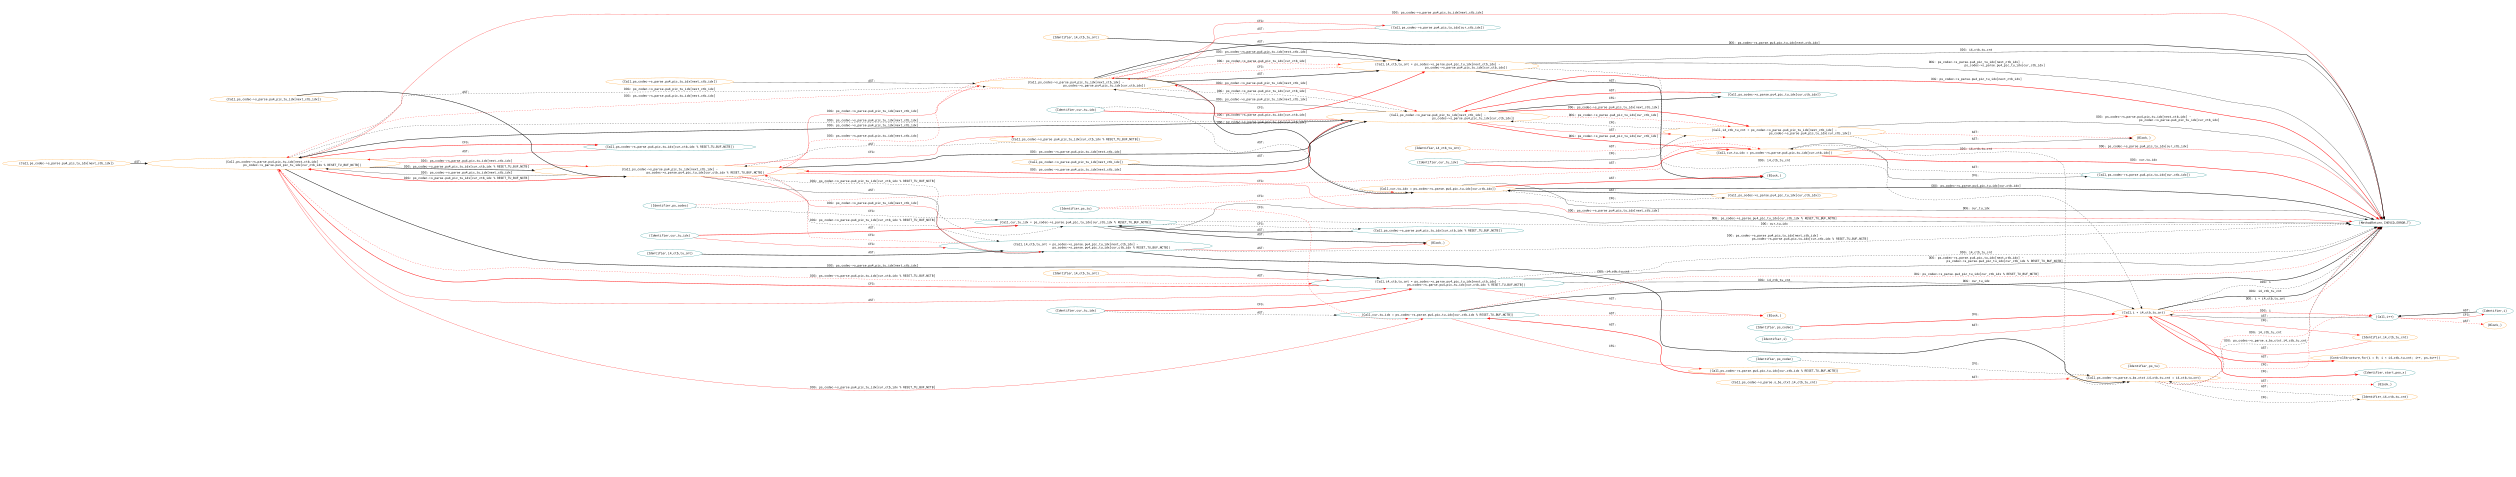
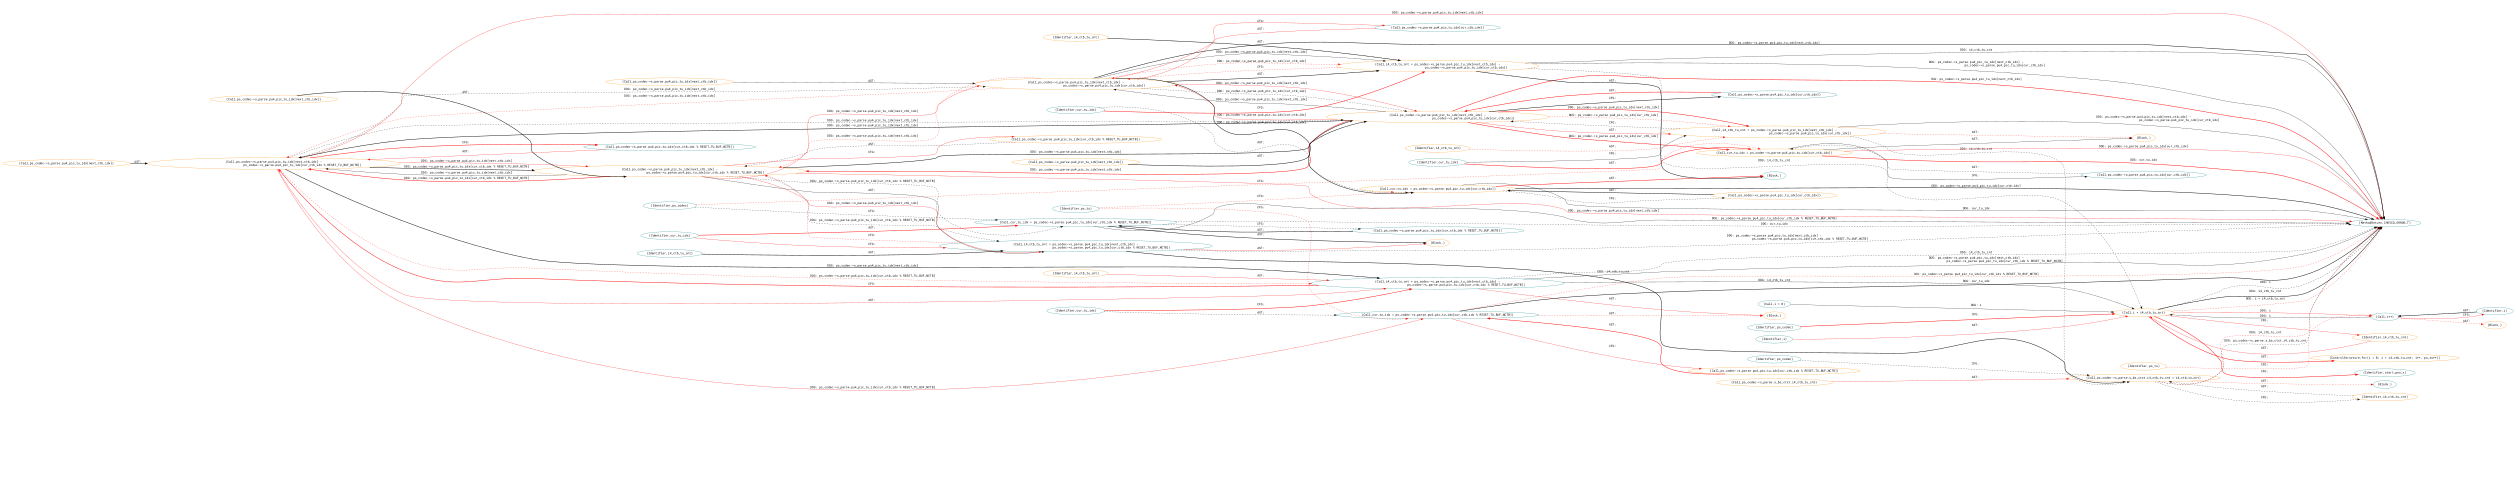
  digraph {
    fontname="Roboto Mono"
    rankdir=LR
    node [color=darkorange fontname="Roboto Mono"]
    edge [color=red fontname="Roboto Mono" style=solid]
    n1 [label="(Call,ps_codec->s_parse.pu4_pic_tu_idx[next_ctb_idx] -\n                                ps_codec->s_parse.pu4_pic_tu_idx[cur_ctb_idx % RESET_TU_BUF_NCTB])"]
    n2 [label="(Call,ps_codec->s_parse.pu4_pic_tu_idx[next_ctb_idx] -\n                                        ps_codec->s_parse.pu4_pic_tu_idx[cur_ctb_idx % RESET_TU_BUF_NCTB])"]
    n3 [label="(Call,ps_codec->s_parse.pu4_pic_tu_idx[next_ctb_idx] -\n                                ps_codec->s_parse.pu4_pic_tu_idx[cur_ctb_idx])"]
    n4 [label="(Call,ps_codec->s_parse.pu4_pic_tu_idx[next_ctb_idx] -\n                                        ps_codec->s_parse.pu4_pic_tu_idx[cur_ctb_idx])"]
    n5 [color=teal label="(Call,i4_ctb_tu_cnt = ps_codec->s_parse.pu4_pic_tu_idx[next_ctb_idx] -\n                                ps_codec->s_parse.pu4_pic_tu_idx[cur_ctb_idx % RESET_TU_BUF_NCTB])"]
    n6 [color=teal label="(Call,cur_tu_idx = ps_codec->s_parse.pu4_pic_tu_idx[cur_ctb_idx % RESET_TU_BUF_NCTB])"]
    n7 [color=teal label="(Call,ps_codec->s_parse.pu4_pic_tu_idx[cur_ctb_idx % RESET_TU_BUF_NCTB])"]
    n8 [color=teal label="(MethodReturn,IHEVCD_ERROR_T)"]
    n9 [color=teal label="(Call,i4_ctb_tu_cnt = ps_codec->s_parse.pu4_pic_tu_idx[next_ctb_idx] -\n                                        ps_codec->s_parse.pu4_pic_tu_idx[cur_ctb_idx % RESET_TU_BUF_NCTB])"]
    n10 [color=teal label="(Call,cur_tu_idx = ps_codec->s_parse.pu4_pic_tu_idx[cur_ctb_idx % RESET_TU_BUF_NCTB])"]
    n11 [label="(Call,ps_codec->s_parse.pu4_pic_tu_idx[cur_ctb_idx % RESET_TU_BUF_NCTB])"]
    n12 [label="(Call,i4_ctb_tu_cnt = ps_codec->s_parse.pu4_pic_tu_idx[next_ctb_idx] -\n                                ps_codec->s_parse.pu4_pic_tu_idx[cur_ctb_idx])"]
    n13 [label="(Call,cur_tu_idx = ps_codec->s_parse.pu4_pic_tu_idx[cur_ctb_idx])"]
    n14 [color=teal label="(Call,ps_codec->s_parse.pu4_pic_tu_idx[cur_ctb_idx])"]
    n15 [label="(Call,i4_ctb_tu_cnt = ps_codec->s_parse.pu4_pic_tu_idx[next_ctb_idx] -\n                                        ps_codec->s_parse.pu4_pic_tu_idx[cur_ctb_idx])"]
    n16 [label="(Call,cur_tu_idx = ps_codec->s_parse.pu4_pic_tu_idx[cur_ctb_idx])"]
    n17 [color=teal label="(Call,ps_codec->s_parse.pu4_pic_tu_idx[cur_ctb_idx])"]
    n18 [label="(Call,i < i4_ctb_tu_cnt)"]
    n19 [label="(Block,)"]
    n20 [label="(Call,ps_codec->s_parse.pu4_pic_tu_idx[cur_ctb_idx % RESET_TU_BUF_NCTB])"]
    n21 [label="(Call,ps_codec->s_parse.s_bs_ctxt.i4_ctb_tu_cnt = i4_ctb_tu_cnt)"]
    n22 [label="(Block,)"]
    n23 [color=teal label="(Call,ps_codec->s_parse.pu4_pic_tu_idx[cur_ctb_idx % RESET_TU_BUF_NCTB])"]
    n24 [color=teal label="(Block,)"]
    n25 [label="(Call,ps_codec->s_parse.pu4_pic_tu_idx[cur_ctb_idx])"]
    n26 [label="(Block,)"]
    n27 [color=teal label="(Call,ps_codec->s_parse.pu4_pic_tu_idx[cur_ctb_idx])"]
    n28 [color=teal label="(Call,i++)"]
    n29 [label="(Identifier,i4_ctb_tu_cnt)"]
    n30 [label="(ControlStructure,for(i = 0; i < i4_ctb_tu_cnt; i++, ps_tu++))"]
    n31 [color=teal label="(Identifier,start_pos_x)"]
    n32 [color=teal label="(Identifier,i)"]
    n33 [label="(Block,)"]
    n34 [label="(Identifier,i4_ctb_tu_cnt)"]
    n35 [color=teal label="(Block,)"]
    n36 [color=teal label="(Identifier,ps_tu)"]
    n37 [label="(Call,ps_codec->s_parse.pu4_pic_tu_idx[next_ctb_idx])"]
    n38 [label="(Identifier,i4_ctb_tu_cnt)"]
    n39 [label="(Call,ps_codec->s_parse.pu4_pic_tu_idx[next_ctb_idx])"]
    n40 [label="(Identifier,i4_ctb_tu_cnt)"]
    n41 [label="(Call,ps_codec->s_parse.pu4_pic_tu_idx[next_ctb_idx])"]
    n42 [color=teal label="(Identifier,cur_tu_idx)"]
    n43 [color=teal label="(Identifier,ps_codec)"]
    n44 [color=teal label="(Identifier,ps_codec)"]
    n45 [color=teal label="(Identifier,cur_tu_idx)"]
    n46 [color=teal label="(Identifier,i4_ctb_tu_cnt)"]
    n47 [color=teal label="(Identifier,i)"]
    n48 [label="(Call,ps_codec->s_parse.s_bs_ctxt.i4_ctb_tu_cnt)"]
+   n49 [color=teal label="(Call,i = 0)"]
    n50 [color=teal label="(Identifier,ps_codec)"]
    n51 [label="(Call,ps_codec->s_parse.pu4_pic_tu_idx[next_ctb_idx])"]
    n52 [label="(Identifier,ps_tu)"]
    n53 [color=teal label="(Identifier,cur_tu_idx)"]
    n54 [color=teal label="(Identifier,cur_tu_idx)"]
    n55 [label="(Identifier,i4_ctb_tu_cnt)"]
    n1 -> n2 [label="DDG: ps_codec->s_parse.pu4_pic_tu_idx[next_ctb_idx]"]
    n1 -> n2 [color=black label="DDG: ps_codec->s_parse.pu4_pic_tu_idx[cur_ctb_idx % RESET_TU_BUF_NCTB]" style=bold]
    n1 -> n3 [color=black label="DDG: ps_codec->s_parse.pu4_pic_tu_idx[next_ctb_idx]" style=dashed]
    n1 -> n4 [color=black label="DDG: ps_codec->s_parse.pu4_pic_tu_idx[next_ctb_idx]" style=dashed]
    n1 -> n5 [label="AST: "]
    n1 -> n5 [color=black label="DDG: ps_codec->s_parse.pu4_pic_tu_idx[next_ctb_idx]" style=bold]
    n1 -> n5 [label="DDG: ps_codec->s_parse.pu4_pic_tu_idx[cur_ctb_idx % RESET_TU_BUF_NCTB]" style=dashed]
    n1 -> n6 [label="DDG: ps_codec->s_parse.pu4_pic_tu_idx[cur_ctb_idx % RESET_TU_BUF_NCTB]"]
    n1 -> n7 [label="CFG: " style=bold]
    n1 -> n8 [label="DDG: ps_codec->s_parse.pu4_pic_tu_idx[next_ctb_idx]"]
    n2 -> n1 [color=black label="DDG: ps_codec->s_parse.pu4_pic_tu_idx[next_ctb_idx]"]
    n2 -> n1 [label="DDG: ps_codec->s_parse.pu4_pic_tu_idx[cur_ctb_idx % RESET_TU_BUF_NCTB]" style=bold]
    n2 -> n3 [label="DDG: ps_codec->s_parse.pu4_pic_tu_idx[next_ctb_idx]"]
    n2 -> n4 [color=black label="DDG: ps_codec->s_parse.pu4_pic_tu_idx[next_ctb_idx]" style=bold]
    n2 -> n8 [label="DDG: ps_codec->s_parse.pu4_pic_tu_idx[next_ctb_idx]"]
    n2 -> n9 [color=black label="AST: "]
    n2 -> n9 [label="DDG: ps_codec->s_parse.pu4_pic_tu_idx[next_ctb_idx]"]
    n2 -> n9 [color=black label="DDG: ps_codec->s_parse.pu4_pic_tu_idx[cur_ctb_idx % RESET_TU_BUF_NCTB]" style=dashed]
    n2 -> n10 [color=black label="DDG: ps_codec->s_parse.pu4_pic_tu_idx[cur_ctb_idx % RESET_TU_BUF_NCTB]" style=dashed]
    n2 -> n11 [label="CFG: "]
    n3 -> n1 [label="DDG: ps_codec->s_parse.pu4_pic_tu_idx[next_ctb_idx]" style=dashed]
    n3 -> n2 [label="DDG: ps_codec->s_parse.pu4_pic_tu_idx[next_ctb_idx]" style=dashed]
    n3 -> n4 [label="DDG: ps_codec->s_parse.pu4_pic_tu_idx[next_ctb_idx]"]
    n3 -> n4 [color=black label="DDG: ps_codec->s_parse.pu4_pic_tu_idx[cur_ctb_idx]" style=dashed]
    n3 -> n8 [color=black label="DDG: ps_codec->s_parse.pu4_pic_tu_idx[next_ctb_idx]" style=bold]
    n3 -> n12 [color=black label="AST: " style=bold]
    n3 -> n12 [color=black label="DDG: ps_codec->s_parse.pu4_pic_tu_idx[next_ctb_idx]"]
    n3 -> n12 [label="DDG: ps_codec->s_parse.pu4_pic_tu_idx[cur_ctb_idx]" style=dashed]
    n3 -> n13 [color=black label="DDG: ps_codec->s_parse.pu4_pic_tu_idx[cur_ctb_idx]" style=bold]
    n3 -> n14 [label="CFG: "]
    n4 -> n1 [color=black label="DDG: ps_codec->s_parse.pu4_pic_tu_idx[next_ctb_idx]" style=bold]
    n4 -> n2 [label="DDG: ps_codec->s_parse.pu4_pic_tu_idx[next_ctb_idx]" style=bold]
    n4 -> n3 [color=black label="DDG: ps_codec->s_parse.pu4_pic_tu_idx[next_ctb_idx]"]
    n4 -> n3 [label="DDG: ps_codec->s_parse.pu4_pic_tu_idx[cur_ctb_idx]"]
    n4 -> n8 [label="DDG: ps_codec->s_parse.pu4_pic_tu_idx[next_ctb_idx]" style=bold]
    n4 -> n15 [label="AST: "]
    n4 -> n15 [label="DDG: ps_codec->s_parse.pu4_pic_tu_idx[next_ctb_idx]" style=bold]
    n4 -> n15 [label="DDG: ps_codec->s_parse.pu4_pic_tu_idx[cur_ctb_idx]" style=dashed]
    n4 -> n16 [label="DDG: ps_codec->s_parse.pu4_pic_tu_idx[cur_ctb_idx]" style=bold]
    n4 -> n17 [color=black label="CFG: " style=bold]
    n5 -> n1 [label="CFG: " style=bold]
    n5 -> n8 [color=black label="DDG: i4_ctb_tu_cnt" style=dashed]
    n5 -> n8 [color=black label="DDG: ps_codec->s_parse.pu4_pic_tu_idx[next_ctb_idx] -\n                                ps_codec->s_parse.pu4_pic_tu_idx[cur_ctb_idx % RESET_TU_BUF_NCTB]"]
    n5 -> n18 [color=black label="DDG: i4_ctb_tu_cnt"]
    n5 -> n19 [label="AST: "]
    n6 -> n8 [color=black label="DDG: cur_tu_idx" style=bold]
    n6 -> n8 [label="DDG: ps_codec->s_parse.pu4_pic_tu_idx[cur_ctb_idx % RESET_TU_BUF_NCTB]" style=dashed]
    n6 -> n19 [label="AST: " style=dashed]
    n6 -> n20 [label="CFG: "]
    n7 -> n1 [label="AST: "]
    n9 -> n2 [label="CFG: " style=dashed]
    n9 -> n8 [color=black label="DDG: ps_codec->s_parse.pu4_pic_tu_idx[next_ctb_idx] -\n                                        ps_codec->s_parse.pu4_pic_tu_idx[cur_ctb_idx % RESET_TU_BUF_NCTB]" style=dashed]
    n9 -> n21 [color=black label="DDG: i4_ctb_tu_cnt" style=bold]
    n9 -> n22 [label="AST: "]
    n10 -> n8 [color=black label="DDG: ps_codec->s_parse.pu4_pic_tu_idx[cur_ctb_idx % RESET_TU_BUF_NCTB]"]
    n10 -> n8 [color=black label="DDG: cur_tu_idx" style=dashed]
    n10 -> n22 [color=black label="AST: " style=bold]
    n10 -> n23 [color=black label="CFG: " style=dashed]
    n11 -> n2 [color=black label="AST: " style=dashed]
    n12 -> n3 [label="CFG: " style=dashed]
    n12 -> n8 [color=black label="DDG: i4_ctb_tu_cnt"]
    n12 -> n8 [color=black label="DDG: ps_codec->s_parse.pu4_pic_tu_idx[next_ctb_idx] -\n                                ps_codec->s_parse.pu4_pic_tu_idx[cur_ctb_idx]"]
    n12 -> n18 [color=black label="DDG: i4_ctb_tu_cnt" style=dashed]
    n12 -> n24 [color=black label="AST: " style=bold]
    n13 -> n8 [color=black label="DDG: ps_codec->s_parse.pu4_pic_tu_idx[cur_ctb_idx]" style=bold]
    n13 -> n8 [color=black label="DDG: cur_tu_idx"]
    n13 -> n24 [label="AST: " style=bold]
    n13 -> n25 [color=black label="CFG: " style=dashed]
    n14 -> n3 [label="AST: "]
    n15 -> n4 [color=black label="CFG: " style=dashed]
    n15 -> n8 [color=black label="DDG: ps_codec->s_parse.pu4_pic_tu_idx[next_ctb_idx] -\n                                        ps_codec->s_parse.pu4_pic_tu_idx[cur_ctb_idx]"]
    n15 -> n21 [color=black label="DDG: i4_ctb_tu_cnt" style=dashed]
    n15 -> n26 [label="AST: " style=dashed]
    n16 -> n8 [label="DDG: ps_codec->s_parse.pu4_pic_tu_idx[cur_ctb_idx]"]
    n16 -> n8 [label="DDG: cur_tu_idx" style=bold]
    n16 -> n26 [color=black label="AST: "]
    n16 -> n27 [color=black label="CFG: "]
    n17 -> n4 [label="AST: " style=bold]
    n18 -> n8 [label="DDG: i < i4_ctb_tu_cnt" style=dashed]
    n18 -> n8 [color=black label="DDG: i" style=dashed]
    n18 -> n8 [color=black label="DDG: i4_ctb_tu_cnt" style=bold]
    n18 -> n28 [label="DDG: i"]
    n18 -> n29 [label="CFG: "]
    n18 -> n30 [label="AST: " style=bold]
    n18 -> n31 [label="CFG: " style=bold]
    n20 -> n6 [label="AST: " style=bold]
    n21 -> n8 [label="DDG: i4_ctb_tu_cnt" style=dashed]
    n21 -> n8 [color=black label="DDG: ps_codec->s_parse.s_bs_ctxt.i4_ctb_tu_cnt" style=dashed]
    n21 -> n34 [color=black label="CFG: " style=dashed]
    n21 -> n35 [label="AST: " style=dashed]
    n23 -> n10 [color=black label="AST: " style=bold]
    n25 -> n13 [color=black label="AST: " style=bold]
    n27 -> n16 [color=black label="AST: " style=dashed]
-   n28 -> n18 [color=black label="AST: "]
+   n28 -> n18 [color=black label="DDG: i"]
    n28 -> n32 [label="CFG: "]
    n28 -> n33 [label="AST: " style=dashed]
    n29 -> n18 [label="AST: "]
    n32 -> n28 [color=black label="AST: " style=bold]
    n34 -> n21 [color=black label="AST: " style=dashed]
    n36 -> n6 [label="CFG: " style=dashed]
    n36 -> n13 [label="CFG: " style=dashed]
    n37 -> n2 [color=black label="AST: " style=bold]
    n38 -> n15 [label="AST: " style=dashed]
    n39 -> n4 [color=black label="AST: " style=bold]
    n40 -> n5 [label="AST: "]
    n41 -> n3 [color=black label="AST: "]
    n42 -> n5 [label="CFG: " style=bold]
    n42 -> n6 [color=black label="AST: " style=dashed]
    n43 -> n18 [label="CFG: " style=bold]
    n44 -> n10 [color=black label="CFG: " style=dashed]
    n44 -> n16 [label="CFG: " style=dashed]
    n45 -> n12 [label="CFG: " style=bold]
    n45 -> n13 [color=black label="AST: " style=dashed]
    n46 -> n9 [color=black label="AST: " style=bold]
    n47 -> n18 [label="AST: "]
    n48 -> n21 [label="AST: "]
+   n49 -> n18 [color=black label="DDG: i"]
    n50 -> n21 [color=black label="CFG: " style=dashed]
    n51 -> n1 [color=black label="AST: " style=bold]
    n52 -> n28 [label="CFG: " style=dashed]
    n53 -> n9 [label="CFG: "]
    n53 -> n10 [label="AST: " style=bold]
    n54 -> n15 [color=black label="CFG: "]
    n54 -> n16 [label="AST: " style=bold]
    n55 -> n12 [color=black label="AST: " style=bold]
  }
